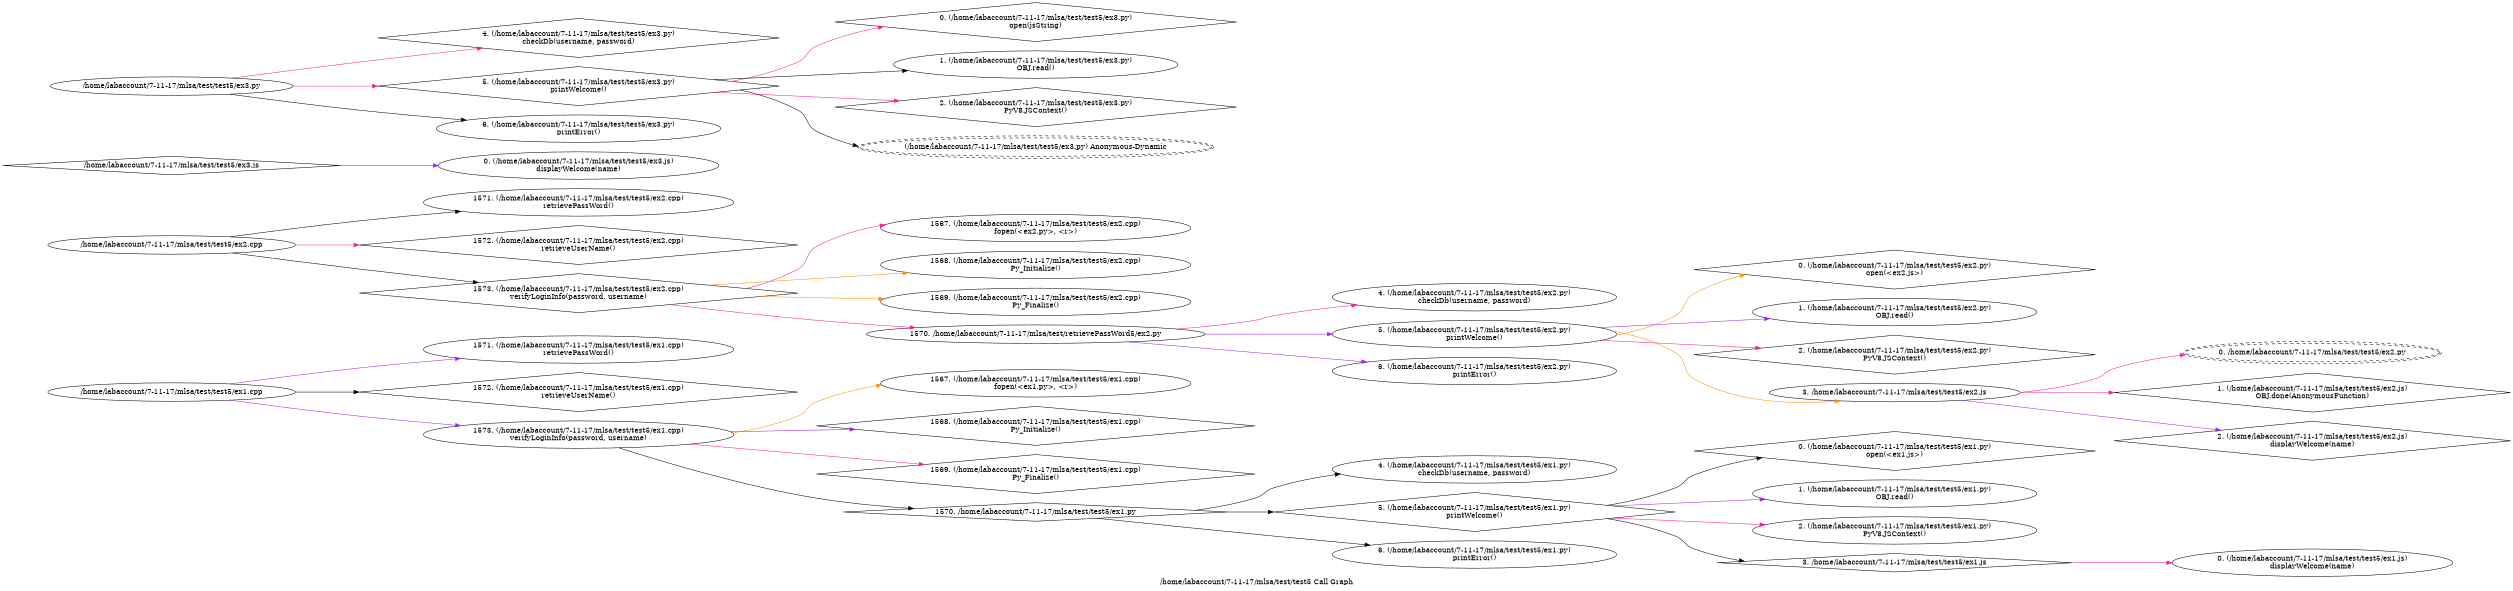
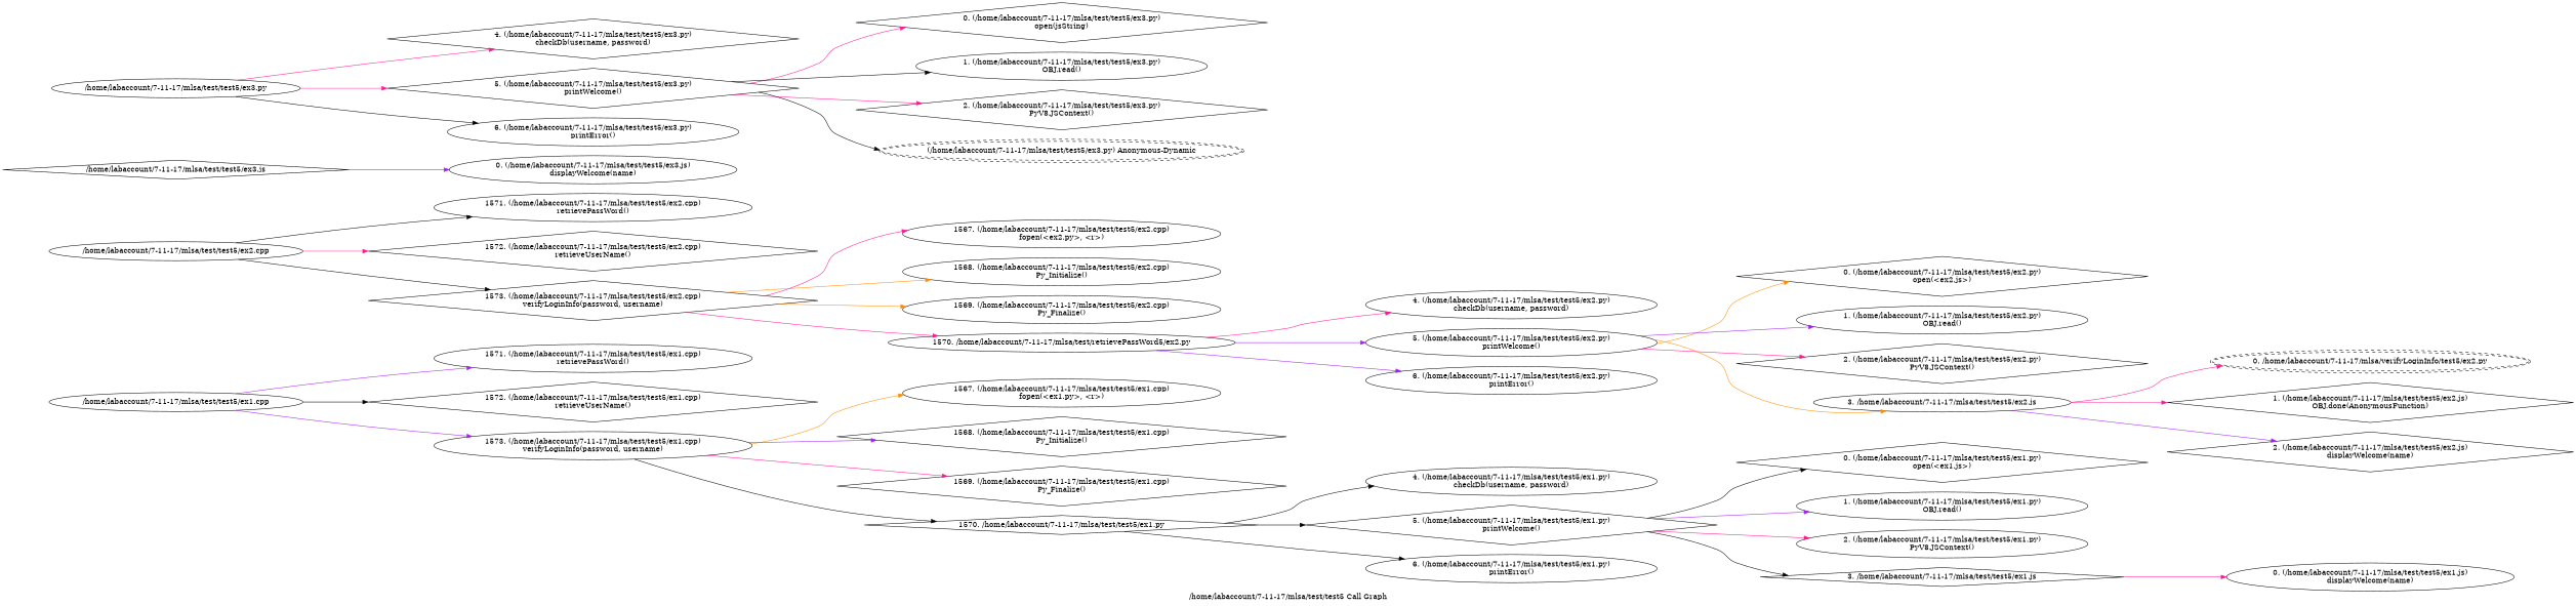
  digraph {
    label="/home/labaccount/7-11-17/mlsa/test/test5 Call Graph"
    rankdir=LR
    node [shape=ellipse]
    edge [color=deeppink]
    n1 [label="/home/labaccount/7-11-17/mlsa/test/test5/ex1.cpp"]
    n2 [label="1571. (/home/labaccount/7-11-17/mlsa/test/test5/ex1.cpp)\nretrievePassWord()"]
    n3 [label="1572. (/home/labaccount/7-11-17/mlsa/test/test5/ex1.cpp)\nretrieveUserName()" shape=diamond]
    n4 [label="1573. (/home/labaccount/7-11-17/mlsa/test/test5/ex1.cpp)\nverifyLoginInfo(password, username)"]
    n5 [label="1567. (/home/labaccount/7-11-17/mlsa/test/test5/ex1.cpp)\nfopen(<ex1.py>, <r>)"]
    n6 [label="1568. (/home/labaccount/7-11-17/mlsa/test/test5/ex1.cpp)\nPy_Initialize()" shape=diamond]
    n7 [label="1569. (/home/labaccount/7-11-17/mlsa/test/test5/ex1.cpp)\nPy_Finalize()" shape=diamond]
    n8 [label="1570. /home/labaccount/7-11-17/mlsa/test/test5/ex1.py" shape=diamond]
    n9 [label="/home/labaccount/7-11-17/mlsa/test/test5/ex2.cpp"]
    n10 [label="1571. (/home/labaccount/7-11-17/mlsa/test/test5/ex2.cpp)\nretrievePassWord()"]
    n11 [label="1572. (/home/labaccount/7-11-17/mlsa/test/test5/ex2.cpp)\nretrieveUserName()" shape=diamond]
    n12 [label="1573. (/home/labaccount/7-11-17/mlsa/test/test5/ex2.cpp)\nverifyLoginInfo(password, username)" shape=diamond]
    n13 [label="1567. (/home/labaccount/7-11-17/mlsa/test/test5/ex2.cpp)\nfopen(<ex2.py>, <r>)"]
    n14 [label="1568. (/home/labaccount/7-11-17/mlsa/test/test5/ex2.cpp)\nPy_Initialize()"]
    n15 [label="1569. (/home/labaccount/7-11-17/mlsa/test/test5/ex2.cpp)\nPy_Finalize()"]
    n16 [label="1570. /home/labaccount/7-11-17/mlsa/test/retrievePassWord5/ex2.py"]
    n17 [label="/home/labaccount/7-11-17/mlsa/test/test5/ex3.js" shape=diamond]
    n18 [label="0. (/home/labaccount/7-11-17/mlsa/test/test5/ex3.js)\ndisplayWelcome(name)"]
    n19 [label="/home/labaccount/7-11-17/mlsa/test/test5/ex3.py"]
    n20 [label="4. (/home/labaccount/7-11-17/mlsa/test/test5/ex3.py)\ncheckDb(username, password)" shape=diamond]
    n21 [label="5. (/home/labaccount/7-11-17/mlsa/test/test5/ex3.py)\nprintWelcome()" shape=diamond]
    n22 [label="6. (/home/labaccount/7-11-17/mlsa/test/test5/ex3.py)\nprintError()"]
    n23 [label="0. (/home/labaccount/7-11-17/mlsa/test/test5/ex3.py)\nopen(jsString)" shape=diamond]
    n24 [label="1. (/home/labaccount/7-11-17/mlsa/test/test5/ex3.py)\nOBJ.read()"]
    n25 [label="2. (/home/labaccount/7-11-17/mlsa/test/test5/ex3.py)\nPyV8.JSContext()" shape=diamond]
    n26 [label="(/home/labaccount/7-11-17/mlsa/test/test5/ex3.py) Anonymous-Dynamic" peripheries=2 style=dashed]
    n27 [label="4. (/home/labaccount/7-11-17/mlsa/test/test5/ex1.py)\ncheckDb(username, password)"]
    n28 [label="5. (/home/labaccount/7-11-17/mlsa/test/test5/ex1.py)\nprintWelcome()" shape=diamond]
    n29 [label="6. (/home/labaccount/7-11-17/mlsa/test/test5/ex1.py)\nprintError()"]
    n30 [label="4. (/home/labaccount/7-11-17/mlsa/test/test5/ex2.py)\ncheckDb(username, password)"]
    n31 [label="5. (/home/labaccount/7-11-17/mlsa/test/test5/ex2.py)\nprintWelcome()"]
    n32 [label="6. (/home/labaccount/7-11-17/mlsa/test/test5/ex2.py)\nprintError()"]
    n33 [label="0. (/home/labaccount/7-11-17/mlsa/test/test5/ex1.py)\nopen(<ex1.js>)" shape=diamond]
    n34 [label="1. (/home/labaccount/7-11-17/mlsa/test/test5/ex1.py)\nOBJ.read()"]
    n35 [label="2. (/home/labaccount/7-11-17/mlsa/test/test5/ex1.py)\nPyV8.JSContext()"]
    n36 [label="3. /home/labaccount/7-11-17/mlsa/test/test5/ex1.js" shape=diamond]
    n37 [label="0. (/home/labaccount/7-11-17/mlsa/test/test5/ex2.py)\nopen(<ex2.js>)" shape=diamond]
    n38 [label="1. (/home/labaccount/7-11-17/mlsa/test/test5/ex2.py)\nOBJ.read()"]
    n39 [label="2. (/home/labaccount/7-11-17/mlsa/test/test5/ex2.py)\nPyV8.JSContext()" shape=diamond]
    n40 [label="3. /home/labaccount/7-11-17/mlsa/test/test5/ex2.js"]
    n41 [label="0. (/home/labaccount/7-11-17/mlsa/test/test5/ex1.js)\ndisplayWelcome(name)"]
-   n42 [label="0. /home/labaccount/7-11-17/mlsa/test/test5/ex2.py" peripheries=2 style=dashed]
+   n42 [label="0. /home/labaccount/7-11-17/mlsa/verifyLoginInfo/test5/ex2.py" peripheries=2 style=dashed]
    n43 [label="1. (/home/labaccount/7-11-17/mlsa/test/test5/ex2.js)\nOBJ.done(AnonymousFunction)" shape=diamond]
    n44 [label="2. (/home/labaccount/7-11-17/mlsa/test/test5/ex2.js)\ndisplayWelcome(name)" shape=diamond]
    n1 -> n2 [color=purple]
    n1 -> n3 [color=black]
    n1 -> n4 [color=purple]
    n4 -> n5 [color=darkorange]
    n4 -> n6 [color=purple]
    n4 -> n7
    n4 -> n8 [color=black]
    n8 -> n27 [color=black]
    n8 -> n28 [color=black]
    n8 -> n29 [color=black]
    n9 -> n10 [color=black]
    n9 -> n11
    n9 -> n12 [color=black]
    n12 -> n13
    n12 -> n14 [color=darkorange]
    n12 -> n15 [color=darkorange]
    n12 -> n16
    n16 -> n30
    n16 -> n31 [color=purple]
    n16 -> n32 [color=purple]
    n17 -> n18 [color=purple]
    n19 -> n20
    n19 -> n21
    n19 -> n22 [color=black]
    n21 -> n23
    n21 -> n24 [color=black]
    n21 -> n25
    n21 -> n26 [color=black]
    n28 -> n33 [color=black]
    n28 -> n34 [color=purple]
    n28 -> n35
    n28 -> n36 [color=black]
    n31 -> n37 [color=darkorange]
    n31 -> n38 [color=purple]
    n31 -> n39
    n31 -> n40 [color=darkorange]
    n36 -> n41
    n40 -> n42
    n40 -> n43
    n40 -> n44 [color=purple]
  }
